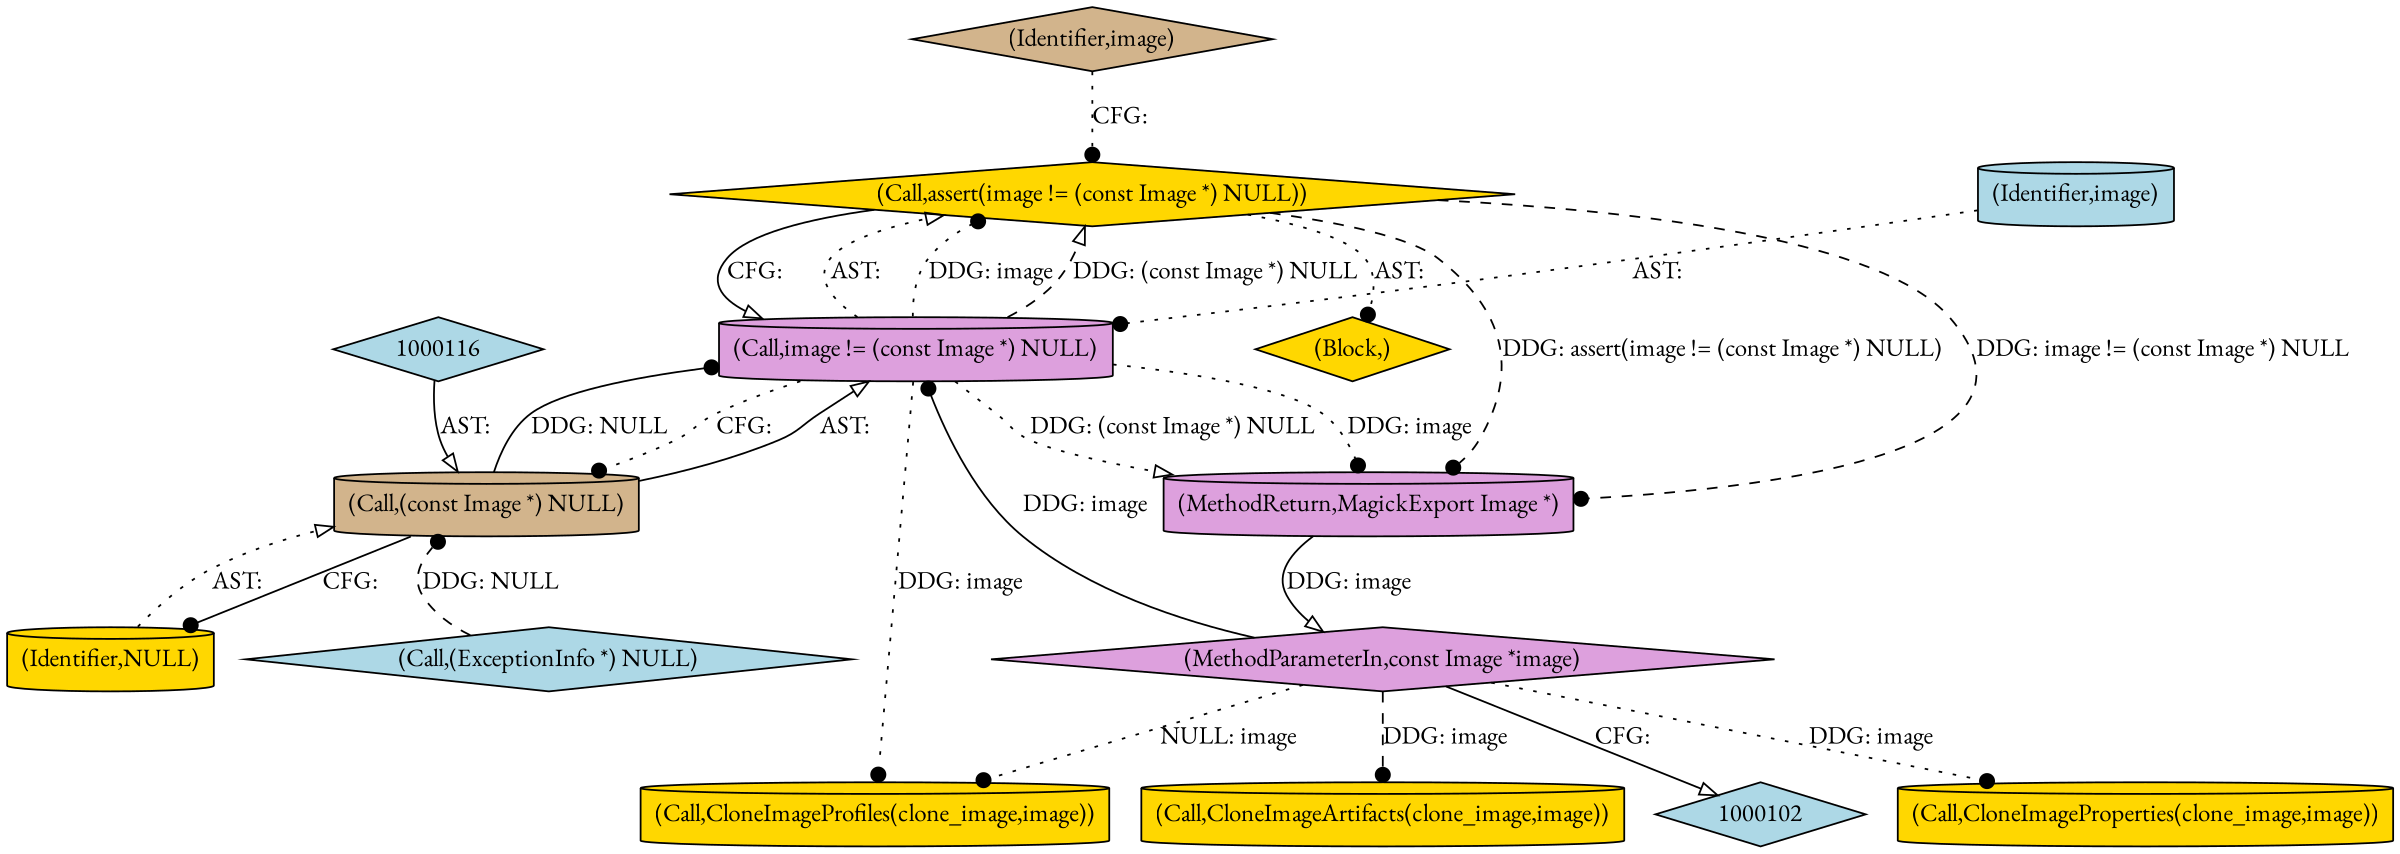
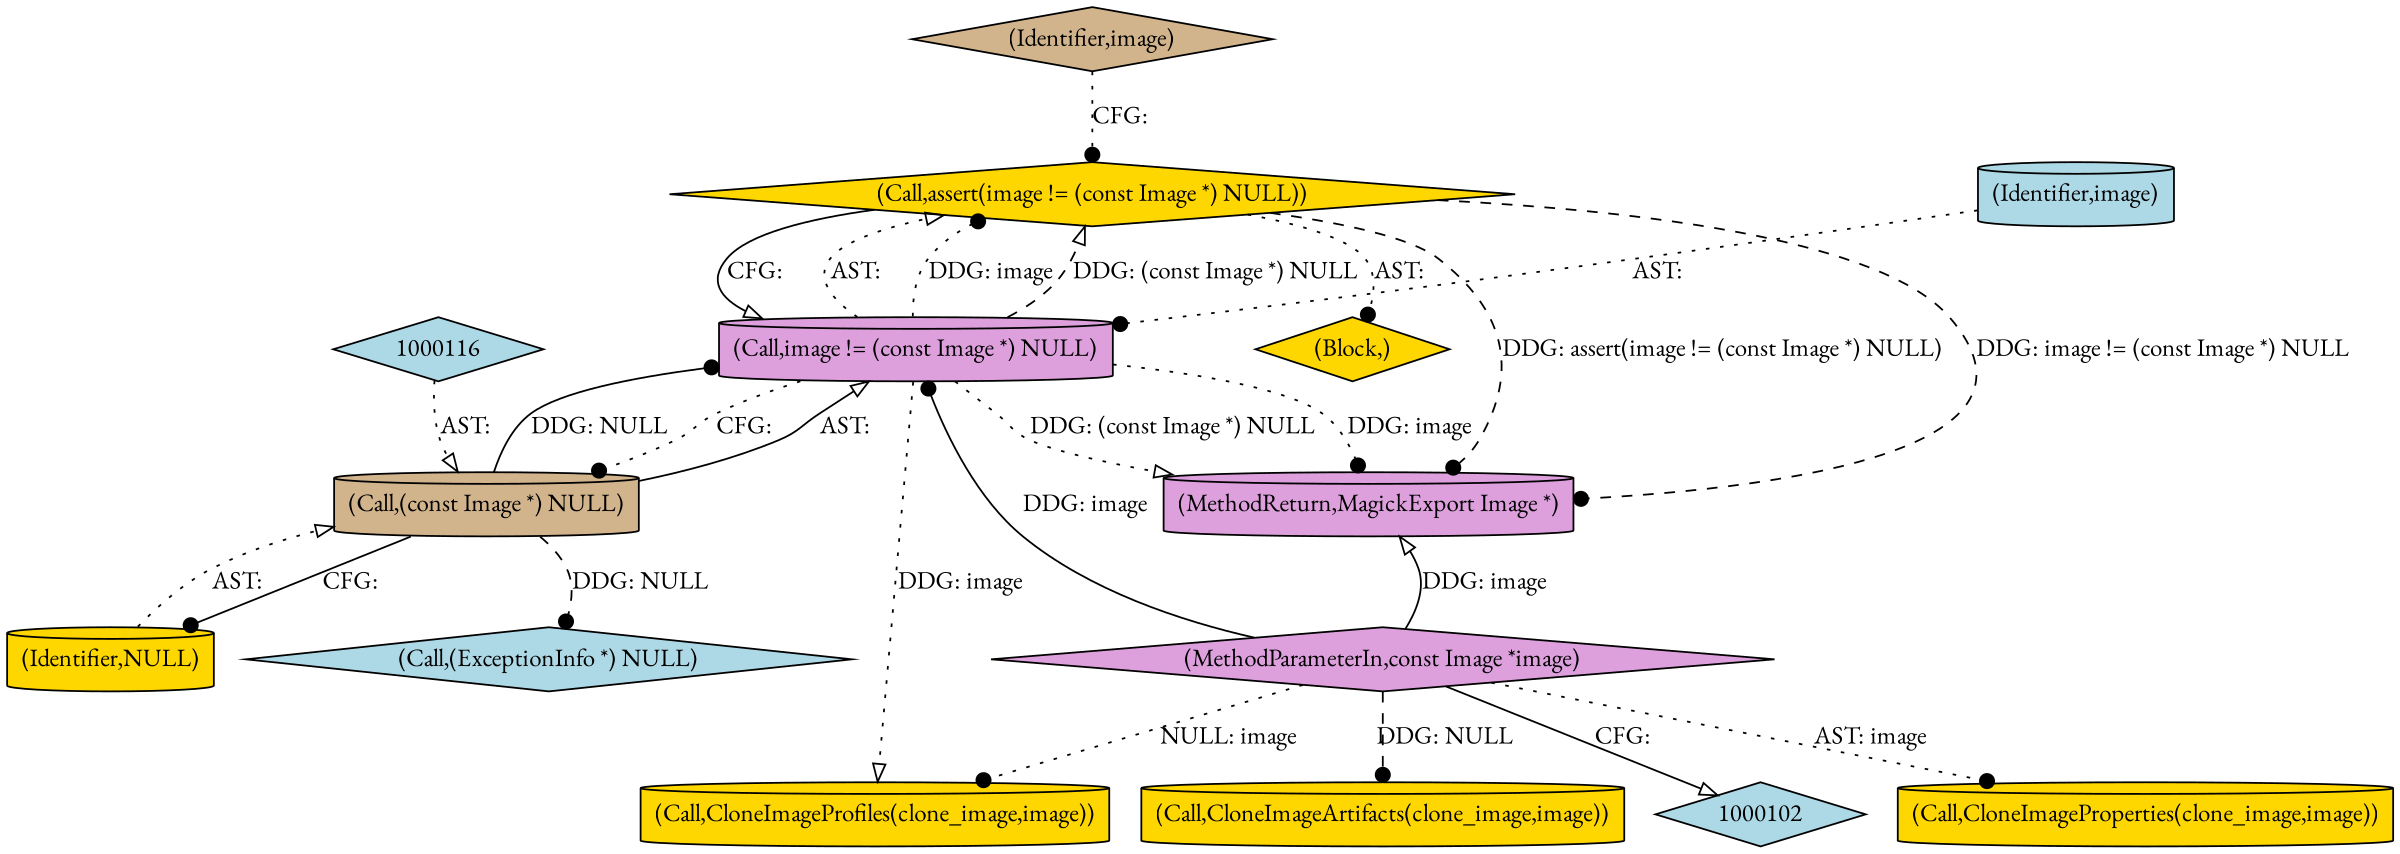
  digraph {
    fontname="EB Garamond"
    node [fillcolor=gold fontname="EB Garamond" shape=cylinder style=filled]
    edge [arrowhead=dot fontname="EB Garamond" style=dotted]
    n1 [label="(Call,assert(image != (const Image *) NULL))" shape=diamond]
    n2 [fillcolor=plum label="(Call,image != (const Image *) NULL)"]
    n3 [label="(Block,)" shape=diamond]
    n4 [fillcolor=plum label="(MethodReturn,MagickExport Image *)"]
    n5 [fillcolor=tan label="(Call,(const Image *) NULL)"]
    n6 [label="(Call,CloneImageProfiles(clone_image,image))"]
    n7 [label="(Identifier,NULL)"]
    n8 [fillcolor=lightblue label="(Call,(ExceptionInfo *) NULL)" shape=diamond]
    n9 [fillcolor=plum label="(MethodParameterIn,const Image *image)" shape=diamond]
    n10 [label="(Call,CloneImageProperties(clone_image,image))"]
    n11 [label="(Call,CloneImageArtifacts(clone_image,image))"]
    1000102 [fillcolor=lightblue shape=diamond]
    n13 [fillcolor=tan label="(Identifier,image)" shape=diamond]
    n14 [fillcolor=lightblue label="(Identifier,image)"]
    1000116 [fillcolor=lightblue shape=diamond]
    n1 -> n2 [arrowhead=onormal label="CFG: " style=solid]
    n1 -> n3 [label="AST: "]
    n1 -> n4 [label="DDG: assert(image != (const Image *) NULL)" style=dashed]
    n1 -> n4 [label="DDG: image != (const Image *) NULL" style=dashed]
    n2 -> n1 [arrowhead=onormal label="AST: "]
    n2 -> n1 [label="DDG: image"]
    n2 -> n1 [arrowhead=onormal label="DDG: (const Image *) NULL" style=dashed]
    n2 -> n4 [label="DDG: image"]
    n2 -> n4 [arrowhead=onormal label="DDG: (const Image *) NULL"]
    n2 -> n5 [label="CFG: "]
-   n2 -> n6 [label="DDG: image"]
+   n2 -> n6 [arrowhead=onormal label="DDG: image"]
    n5 -> n2 [arrowhead=onormal label="AST: " style=solid]
    n5 -> n2 [label="DDG: NULL" style=solid]
    n5 -> n7 [label="CFG: " style=solid]
-   n8 -> n5 [label="DDG: NULL" style=dashed]
+   n5 -> n8 [label="DDG: NULL" style=dashed]
    n7 -> n5 [arrowhead=onormal label="AST: "]
    n9 -> n2 [label="DDG: image" style=solid]
-   n4 -> n9 [arrowhead=onormal label="DDG: image" style=solid]
+   n9 -> n4 [arrowhead=onormal label="DDG: image" style=solid]
    n9 -> n6 [label="NULL: image"]
-   n9 -> n10 [label="DDG: image"]
-   n9 -> n11 [label="DDG: image" style=dashed]
+   n9 -> n10 [label="AST: image"]
+   n9 -> n11 [label="DDG: NULL" style=dashed]
    n9 -> 1000102 [arrowhead=onormal label="CFG: " style=solid]
    n13 -> n1 [label="CFG: "]
    n14 -> n2 [label="AST: "]
-   1000116 -> n5 [arrowhead=onormal label="AST: " style=solid]
+   1000116 -> n5 [arrowhead=onormal label="AST: "]
  }
